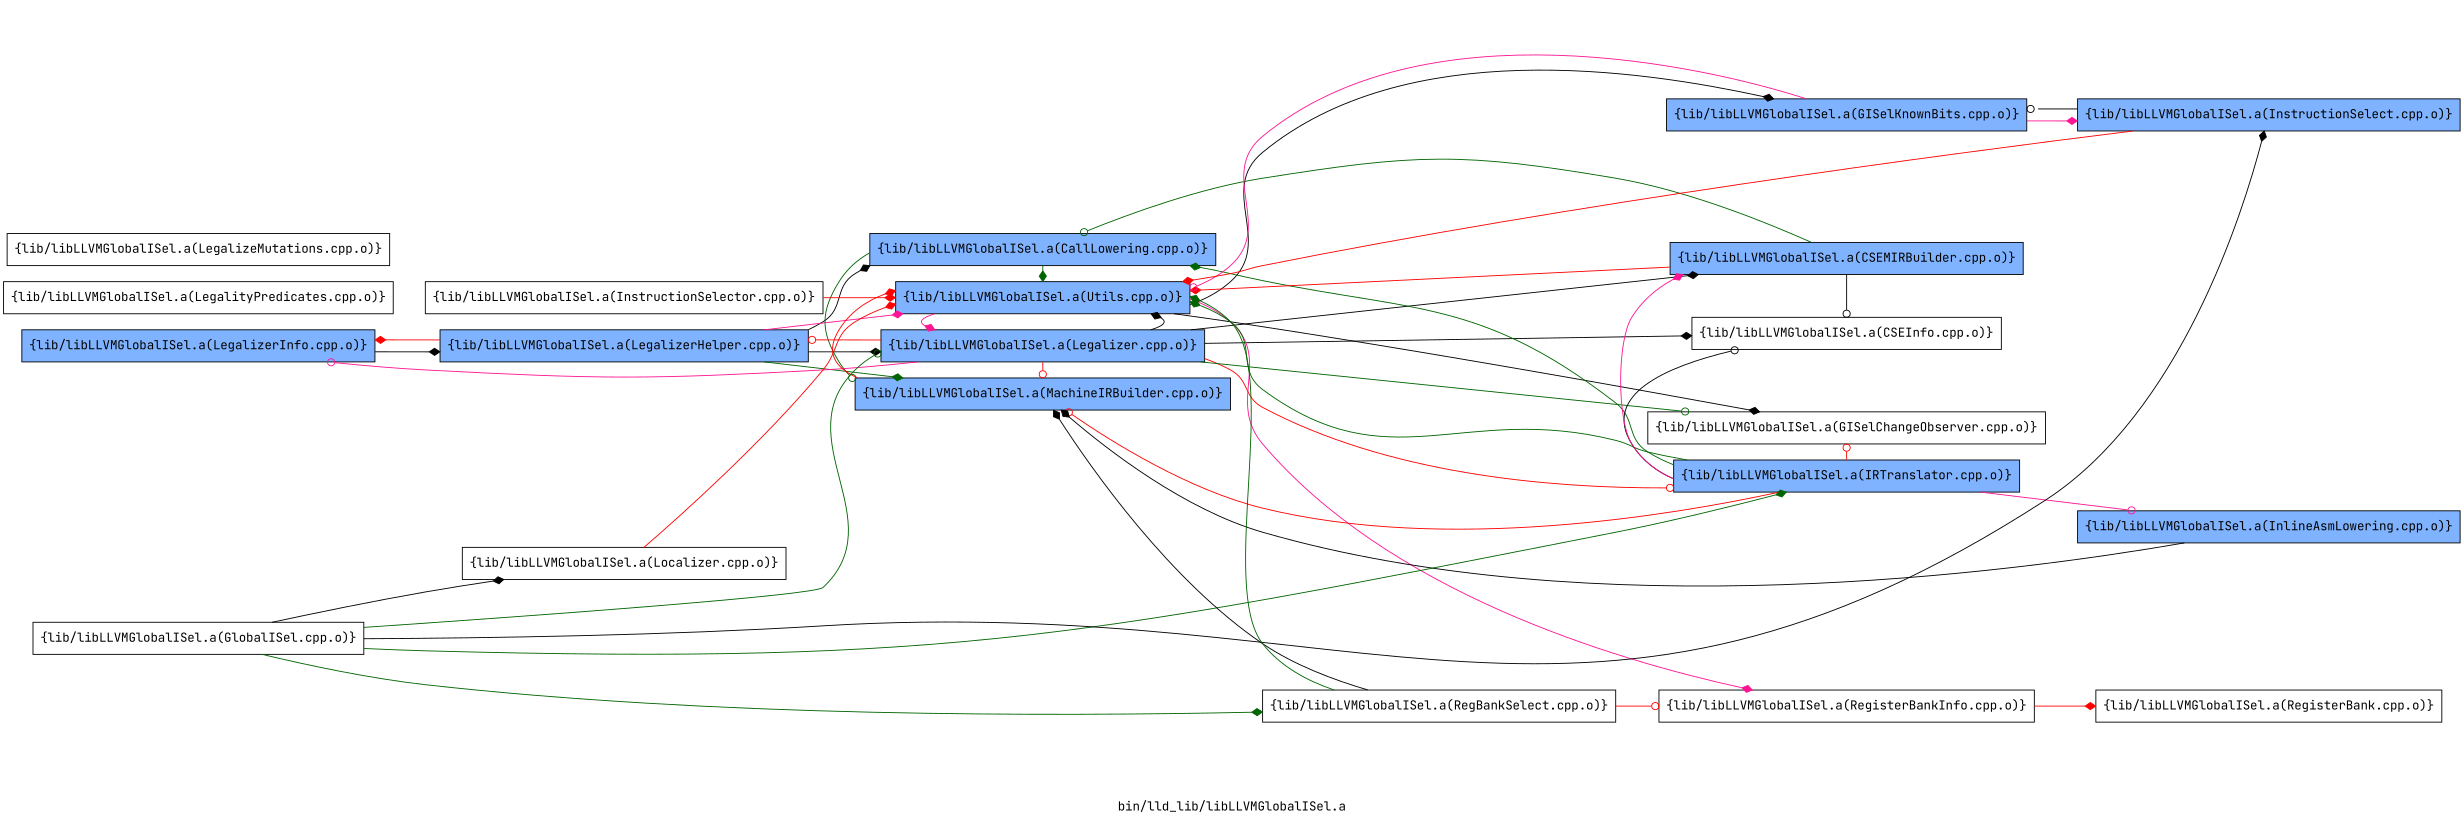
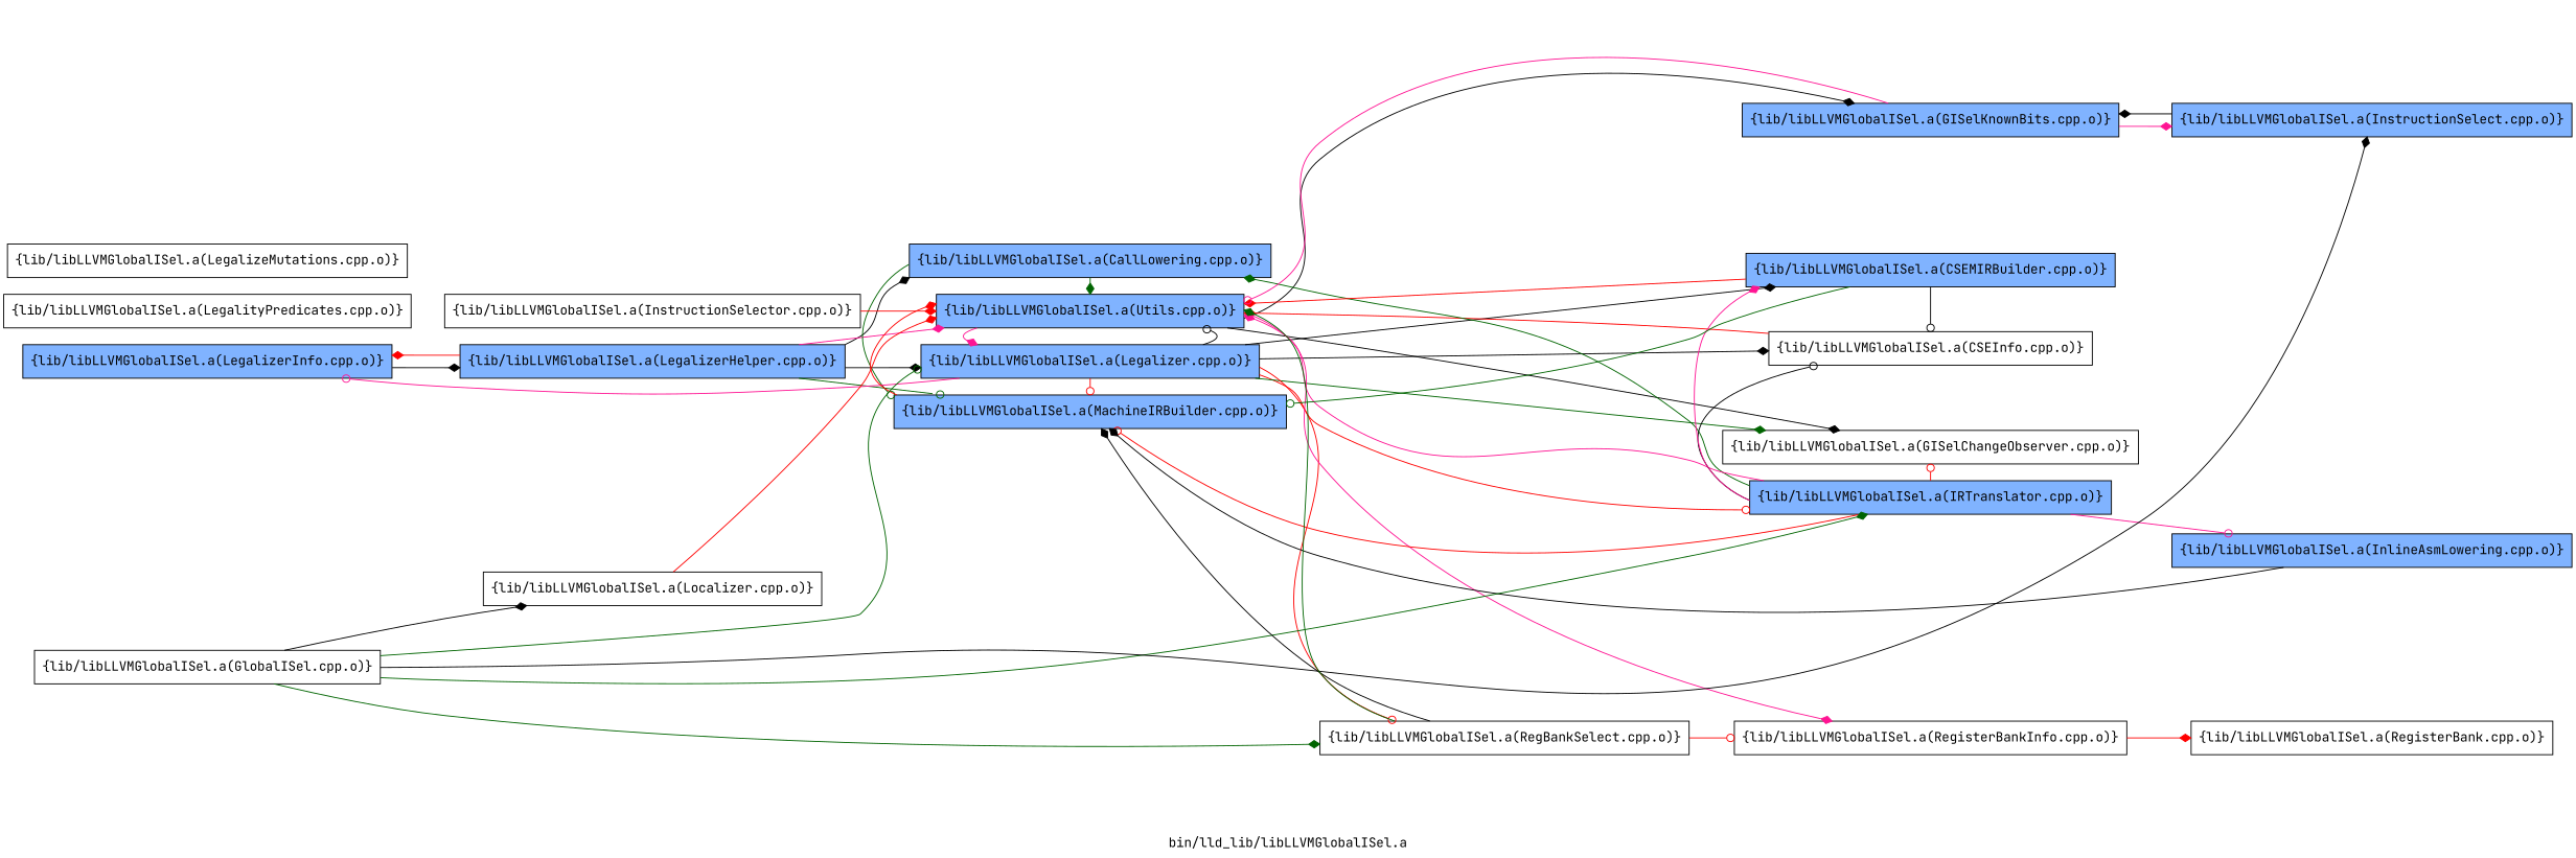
  digraph {
    fontname="JetBrains Mono"
    label="bin/lld_lib/libLLVMGlobalISel.a"
    rankdir=LR
    node [fillcolor="0.600000 0.5 1" fontname="JetBrains Mono" group=1 shape=box style=filled]
    edge [arrowhead=diamond color=black fontname="JetBrains Mono"]
    n1 [label="{lib/libLLVMGlobalISel.a(LegalizerInfo.cpp.o)}"]
    n2 [label="{lib/libLLVMGlobalISel.a(LegalizerHelper.cpp.o)}"]
    n3 [label="{lib/libLLVMGlobalISel.a(CallLowering.cpp.o)}"]
    n4 [label="{lib/libLLVMGlobalISel.a(Legalizer.cpp.o)}"]
    n5 [label="{lib/libLLVMGlobalISel.a(MachineIRBuilder.cpp.o)}"]
    n6 [label="{lib/libLLVMGlobalISel.a(Utils.cpp.o)}"]
    n7 [group=0 label="{lib/libLLVMGlobalISel.a(CSEInfo.cpp.o)}" fillcolor="" style=""]
    n8 [label="{lib/libLLVMGlobalISel.a(IRTranslator.cpp.o)}"]
    n9 [label="{lib/libLLVMGlobalISel.a(CSEMIRBuilder.cpp.o)}"]
    n10 [group=0 label="{lib/libLLVMGlobalISel.a(GISelChangeObserver.cpp.o)}" fillcolor="" style=""]
    n11 [label="{lib/libLLVMGlobalISel.a(GISelKnownBits.cpp.o)}"]
    n12 [group=0 label="{lib/libLLVMGlobalISel.a(RegisterBankInfo.cpp.o)}" fillcolor="" style=""]
    n13 [label="{lib/libLLVMGlobalISel.a(InlineAsmLowering.cpp.o)}"]
    n14 [label="{lib/libLLVMGlobalISel.a(InstructionSelect.cpp.o)}"]
    n15 [group=0 label="{lib/libLLVMGlobalISel.a(RegisterBank.cpp.o)}" fillcolor="" style=""]
    n16 [group=0 label="{lib/libLLVMGlobalISel.a(LegalityPredicates.cpp.o)}" fillcolor="" style=""]
    n17 [group=0 label="{lib/libLLVMGlobalISel.a(LegalizeMutations.cpp.o)}" fillcolor="" style=""]
    n18 [group=0 label="{lib/libLLVMGlobalISel.a(InstructionSelector.cpp.o)}" fillcolor="" style=""]
    n19 [group=0 label="{lib/libLLVMGlobalISel.a(GlobalISel.cpp.o)}" fillcolor="" style=""]
    n20 [group=0 label="{lib/libLLVMGlobalISel.a(Localizer.cpp.o)}" fillcolor="" style=""]
    n21 [group=0 label="{lib/libLLVMGlobalISel.a(RegBankSelect.cpp.o)}" fillcolor="" style=""]
    subgraph sub_1 {
      rank=same
      n1
    }
    subgraph sub_2 {
      rank=same
      n2
    }
    subgraph sub_3 {
      rank=same
      n3
      n4
      n5
      n6
    }
    subgraph sub_4 {
      rank=same
      n7
      n8
      n9
      n10
      n11
      n12
    }
    n1 -> n2
    n2 -> n1 [color=red]
    n2 -> n3
    n2 -> n4
-   n2 -> n5 [color=darkgreen]
+   n2 -> n5 [arrowhead=odot color=darkgreen]
    n2 -> n6 [color=deeppink]
    n3 -> n5 [arrowhead=odot color=darkgreen]
    n3 -> n6 [color=darkgreen]
    n4 -> n1 [arrowhead=odot color=deeppink]
-   n4 -> n2 [arrowhead=odot color=red]
+   n4 -> n21 [arrowhead=odot color=red]
    n4 -> n5 [arrowhead=odot color=red]
-   n4 -> n6
+   n4 -> n6 [arrowhead=odot]
    n4 -> n7
    n4 -> n8 [arrowhead=odot color=red]
    n4 -> n9
-   n4 -> n10 [arrowhead=odot color=darkgreen]
+   n4 -> n10 [color=darkgreen]
    n5 -> n6 [color=red]
    n6 -> n4 [color=deeppink]
    n6 -> n10
    n6 -> n11
    n6 -> n12 [color=deeppink]
    n8 -> n3 [color=darkgreen]
    n8 -> n5 [arrowhead=odot color=red]
-   n8 -> n6 [color=darkgreen]
+   n8 -> n6 [color=deeppink]
    n8 -> n7 [arrowhead=odot]
    n8 -> n9 [color=deeppink]
    n8 -> n10 [arrowhead=odot color=red]
    n8 -> n13 [arrowhead=odot color=deeppink]
-   n9 -> n3 [arrowhead=odot color=darkgreen]
+   n9 -> n5 [arrowhead=odot color=darkgreen]
    n9 -> n6 [color=red]
    n9 -> n7 [arrowhead=odot]
    n11 -> n6 [arrowhead=odot color=deeppink]
    n11 -> n14 [color=deeppink]
    n12 -> n15 [color=red]
    n13 -> n5
-   n14 -> n6 [color=red]
-   n14 -> n11 [arrowhead=odot]
+   n7 -> n6 [color=red]
+   n14 -> n11
    n18 -> n6 [color=red]
    n19 -> n4 [arrowhead=odot color=darkgreen]
    n19 -> n8 [color=darkgreen]
    n19 -> n14
    n19 -> n20
    n19 -> n21 [color=darkgreen]
    n20 -> n6 [color=red]
    n21 -> n5
    n21 -> n6 [color=darkgreen]
    n21 -> n12 [arrowhead=odot color=red]
  }
